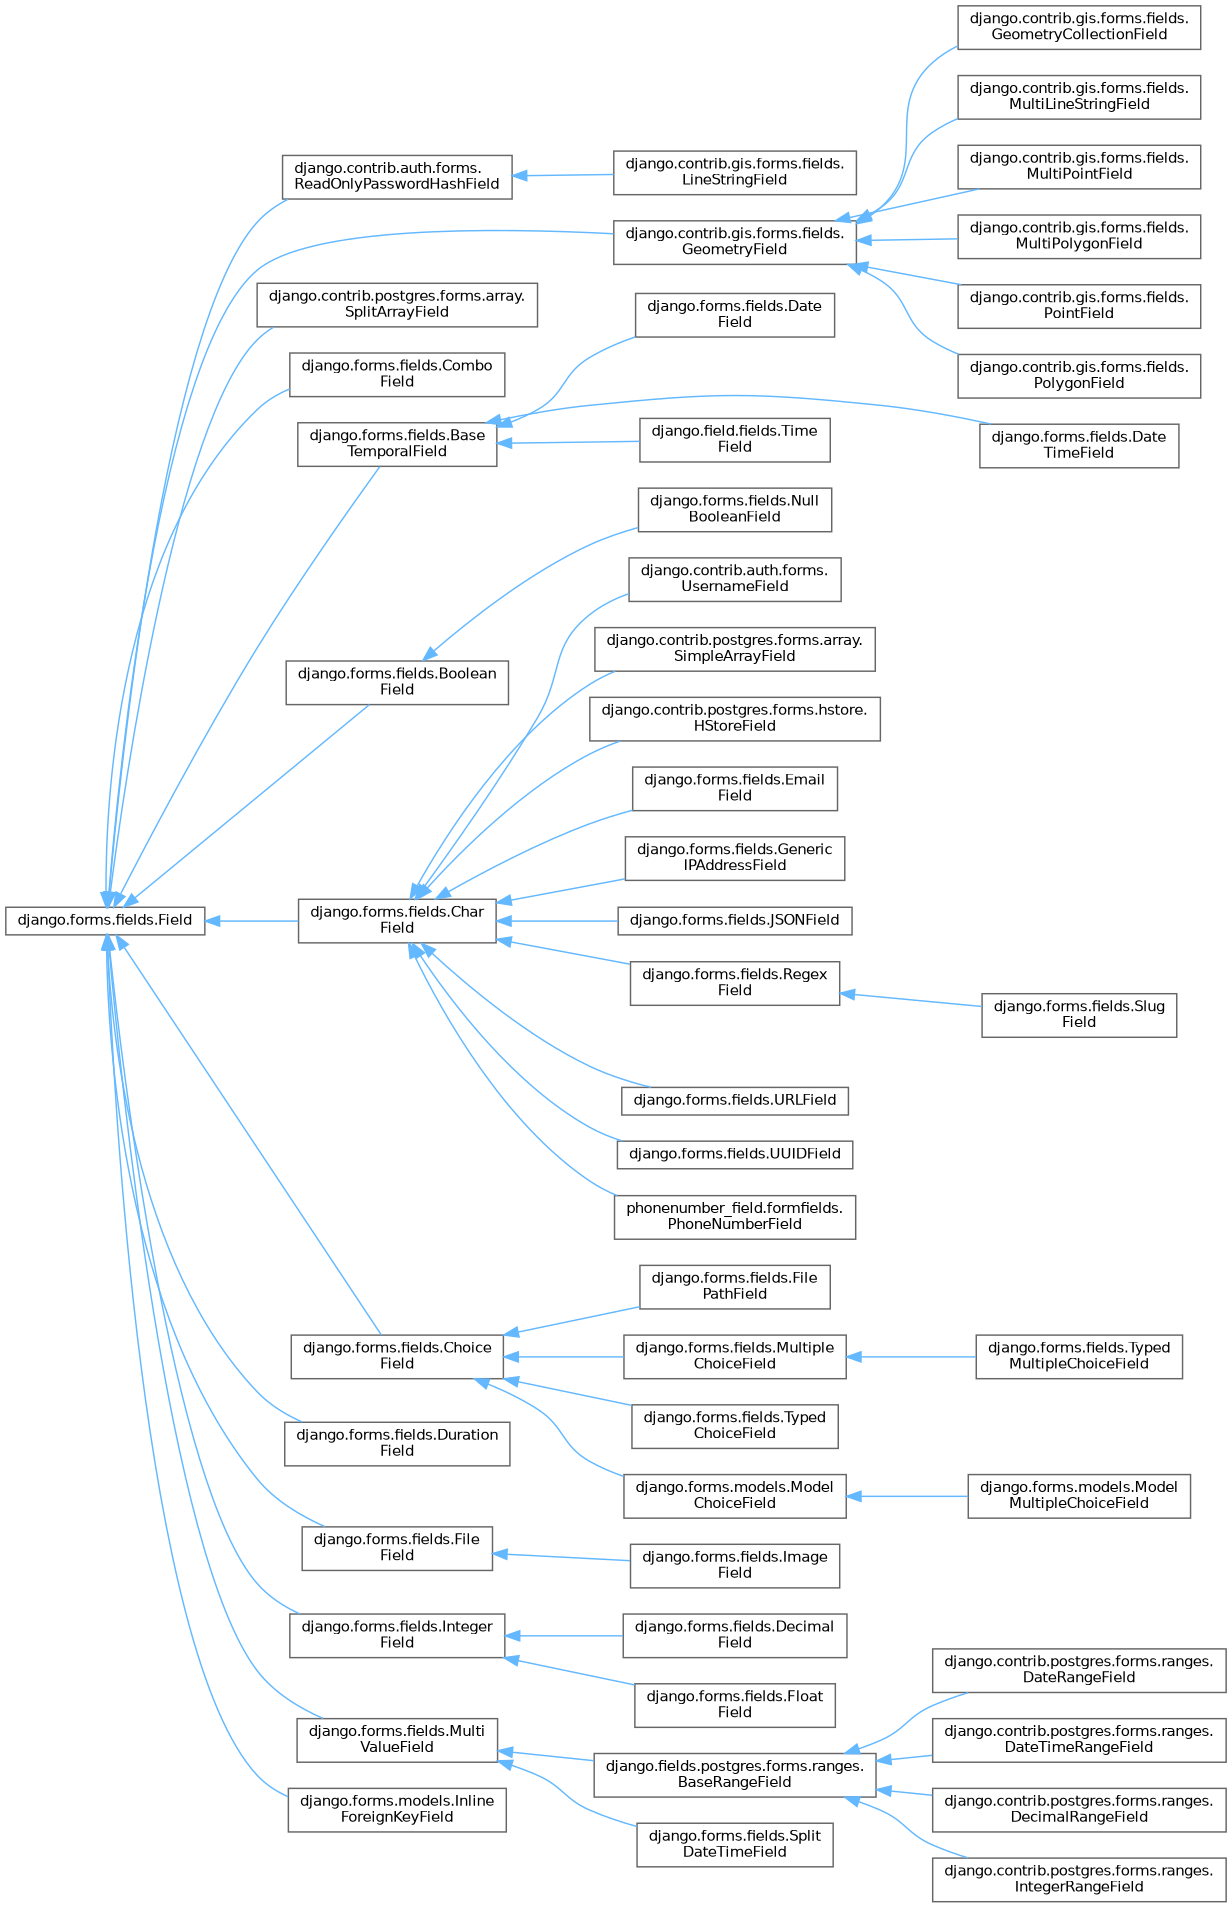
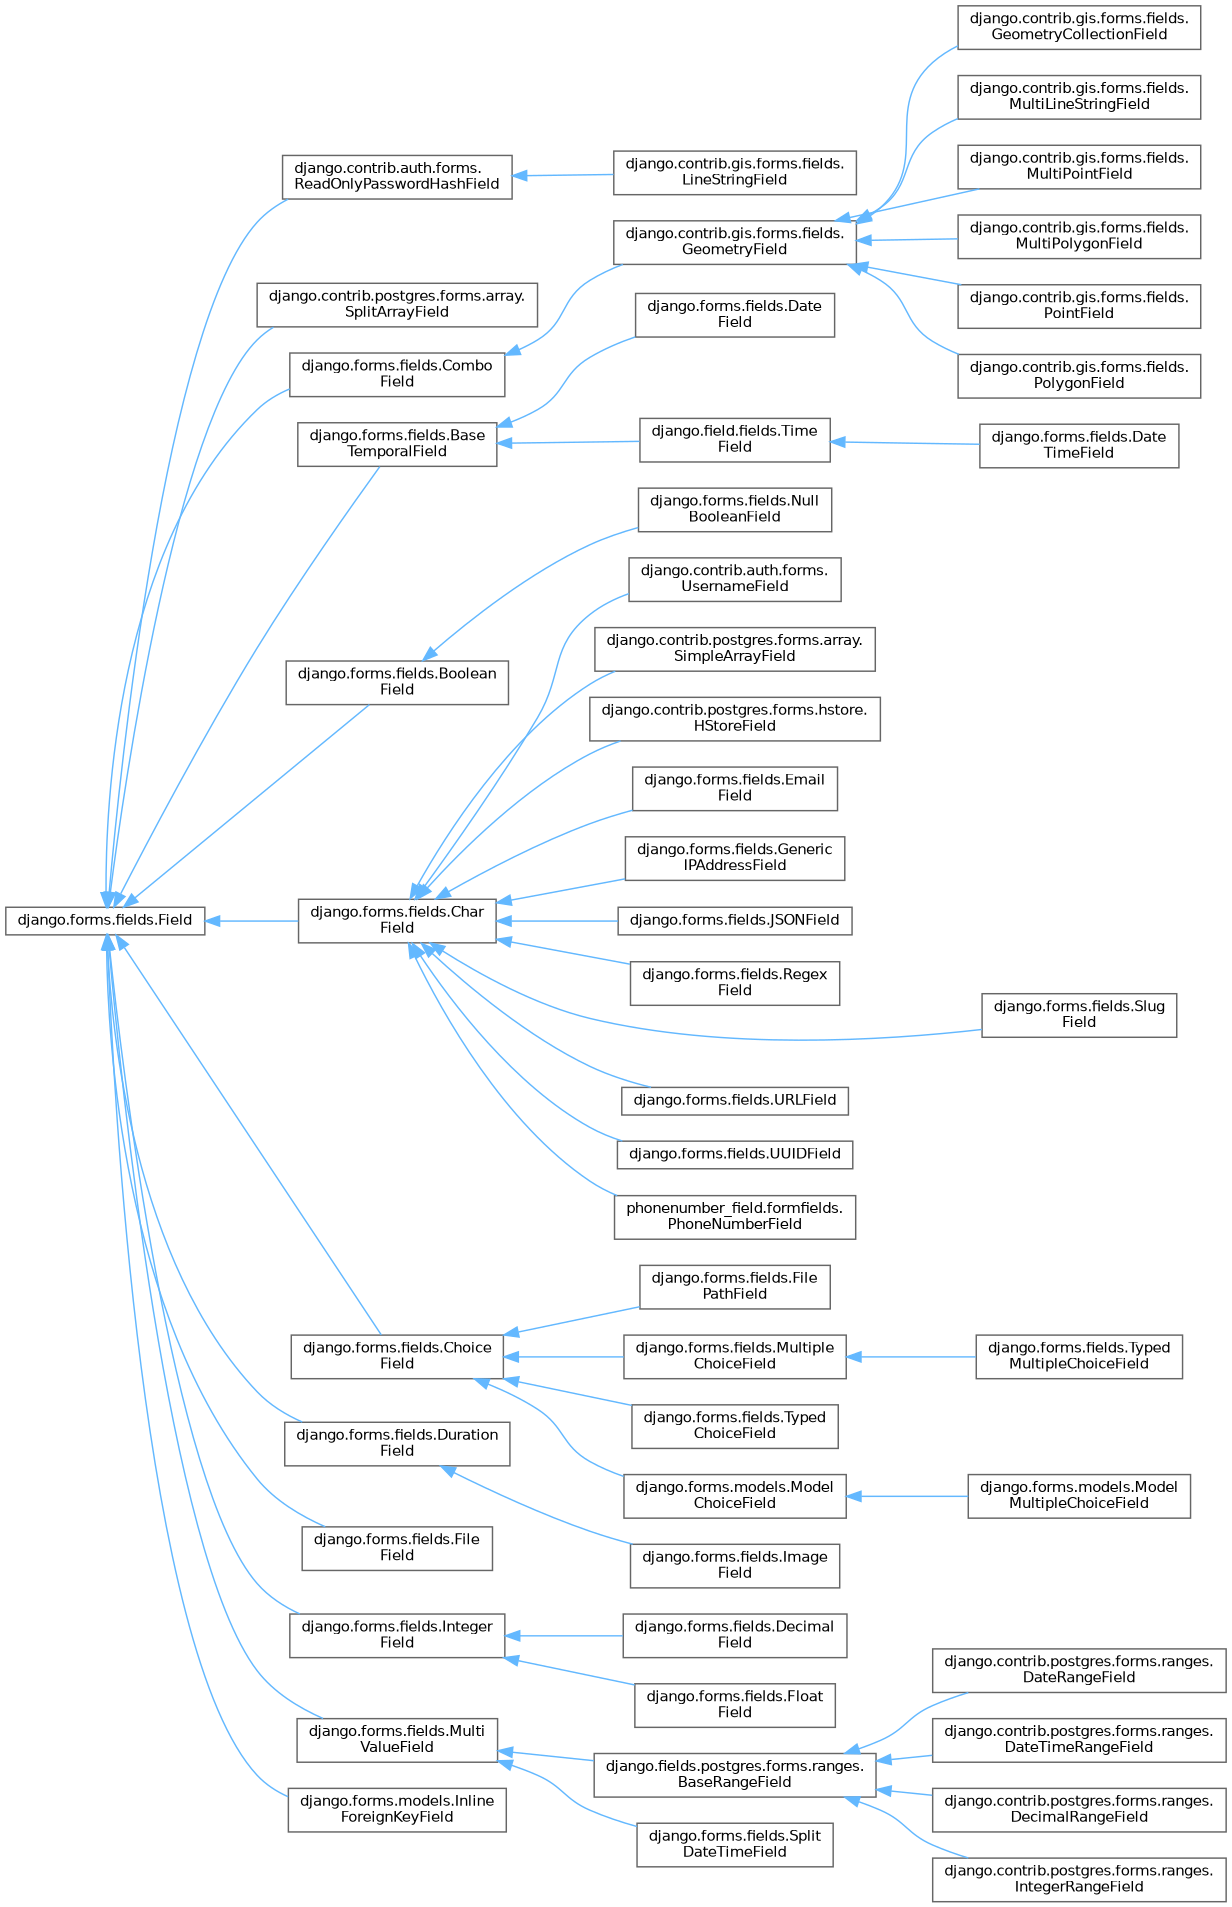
  digraph {
    rankdir=LR
    node [color=grey40 fillcolor=white fontname=Helvetica fontsize=10 shape=box style=filled]
    edge [color=steelblue1 dir=back fontname=Helvetica fontsize=10 labelfontname=Helvetica labelfontsize=10 style=solid]
    n1 [height=0.2 label="django.forms.fields.Field" width=0.4]
    n2 [height=0.2 label="django.contrib.auth.forms.\lReadOnlyPasswordHashField" width=0.4]
    n3 [height=0.2 label="django.contrib.gis.forms.fields.\lGeometryField" width=0.4]
    n4 [height=0.2 label="django.contrib.postgres.forms.array.\lSplitArrayField" width=0.4]
    n5 [height=0.2 label="django.forms.fields.Base\lTemporalField" width=0.4]
    n6 [height=0.2 label="django.forms.fields.Boolean\lField" width=0.4]
    n7 [height=0.2 label="django.forms.fields.Char\lField" width=0.4]
    n8 [height=0.2 label="django.forms.fields.Choice\lField" width=0.4]
    n9 [height=0.2 label="django.forms.fields.Combo\lField" width=0.4]
    n10 [height=0.2 label="django.forms.fields.Duration\lField" width=0.4]
    n11 [height=0.2 label="django.forms.fields.File\lField" width=0.4]
    n12 [height=0.2 label="django.forms.fields.Integer\lField" width=0.4]
    n13 [height=0.2 label="django.forms.fields.Multi\lValueField" width=0.4]
    n14 [height=0.2 label="django.forms.models.Inline\lForeignKeyField" width=0.4]
    n15 [height=0.2 label="django.contrib.gis.forms.fields.\lLineStringField" width=0.4]
    n16 [height=0.2 label="django.contrib.gis.forms.fields.\lGeometryCollectionField" width=0.4]
    n17 [height=0.2 label="django.contrib.gis.forms.fields.\lMultiLineStringField" width=0.4]
    n18 [height=0.2 label="django.contrib.gis.forms.fields.\lMultiPointField" width=0.4]
    n19 [height=0.2 label="django.contrib.gis.forms.fields.\lMultiPolygonField" width=0.4]
    n20 [height=0.2 label="django.contrib.gis.forms.fields.\lPointField" width=0.4]
    n21 [height=0.2 label="django.contrib.gis.forms.fields.\lPolygonField" width=0.4]
    n22 [height=0.2 label="django.forms.fields.Date\lField" width=0.4]
    n23 [height=0.2 label="django.forms.fields.Date\lTimeField" width=0.4]
    n24 [height=0.2 label="django.field.fields.Time\lField" width=0.4]
    n25 [height=0.2 label="django.forms.fields.Null\lBooleanField" width=0.4]
    n26 [height=0.2 label="django.contrib.auth.forms.\lUsernameField" width=0.4]
    n27 [height=0.2 label="django.contrib.postgres.forms.array.\lSimpleArrayField" width=0.4]
    n28 [height=0.2 label="django.contrib.postgres.forms.hstore.\lHStoreField" width=0.4]
    n29 [height=0.2 label="django.forms.fields.Email\lField" width=0.4]
    n30 [height=0.2 label="django.forms.fields.Generic\lIPAddressField" width=0.4]
    n31 [height=0.2 label="django.forms.fields.JSONField" width=0.4]
    n32 [height=0.2 label="django.forms.fields.Regex\lField" width=0.4]
    n33 [height=0.2 label="django.forms.fields.Slug\lField" width=0.4]
    n34 [height=0.2 label="django.forms.fields.URLField" width=0.4]
    n35 [height=0.2 label="django.forms.fields.UUIDField" width=0.4]
    n36 [height=0.2 label="phonenumber_field.formfields.\lPhoneNumberField" width=0.4]
    n37 [height=0.2 label="django.forms.fields.File\lPathField" width=0.4]
    n38 [height=0.2 label="django.forms.fields.Multiple\lChoiceField" width=0.4]
    n39 [height=0.2 label="django.forms.fields.Typed\lChoiceField" width=0.4]
    n40 [height=0.2 label="django.forms.models.Model\lChoiceField" width=0.4]
    n41 [height=0.2 label="django.forms.fields.Image\lField" width=0.4]
    n42 [height=0.2 label="django.forms.fields.Decimal\lField" width=0.4]
    n43 [height=0.2 label="django.forms.fields.Float\lField" width=0.4]
    n44 [height=0.2 label="django.fields.postgres.forms.ranges.\lBaseRangeField" width=0.4]
    n45 [height=0.2 label="django.forms.fields.Split\lDateTimeField" width=0.4]
    n46 [height=0.2 label="django.forms.fields.Typed\lMultipleChoiceField" width=0.4]
    n47 [height=0.2 label="django.forms.models.Model\lMultipleChoiceField" width=0.4]
    n48 [height=0.2 label="django.contrib.postgres.forms.ranges.\lDateRangeField" width=0.4]
    n49 [height=0.2 label="django.contrib.postgres.forms.ranges.\lDateTimeRangeField" width=0.4]
    n50 [height=0.2 label="django.contrib.postgres.forms.ranges.\lDecimalRangeField" width=0.4]
    n51 [height=0.2 label="django.contrib.postgres.forms.ranges.\lIntegerRangeField" width=0.4]
    n1 -> n2
-   n1 -> n3
+   n9 -> n3
    n1 -> n4
    n1 -> n5
    n1 -> n6
    n1 -> n7
    n1 -> n8
    n1 -> n9
    n1 -> n10
    n1 -> n11
    n1 -> n12
    n1 -> n13
    n1 -> n14
    n2 -> n15
    n3 -> n16
    n3 -> n17
    n3 -> n18
    n3 -> n19
    n3 -> n20
    n3 -> n21
    n5 -> n22
-   n5 -> n23
+   n24 -> n23
    n5 -> n24
    n6 -> n25
    n7 -> n26
    n7 -> n27
    n7 -> n28
    n7 -> n29
    n7 -> n30
    n7 -> n31
    n7 -> n32
-   n32 -> n33
+   n7 -> n33
    n7 -> n34
    n7 -> n35
    n7 -> n36
    n8 -> n37
    n8 -> n38
    n8 -> n39
    n8 -> n40
-   n11 -> n41
+   n10 -> n41
    n12 -> n42
    n12 -> n43
    n13 -> n44
    n13 -> n45
    n38 -> n46
    n40 -> n47
    n44 -> n48
    n44 -> n49
    n44 -> n50
    n44 -> n51
  }
